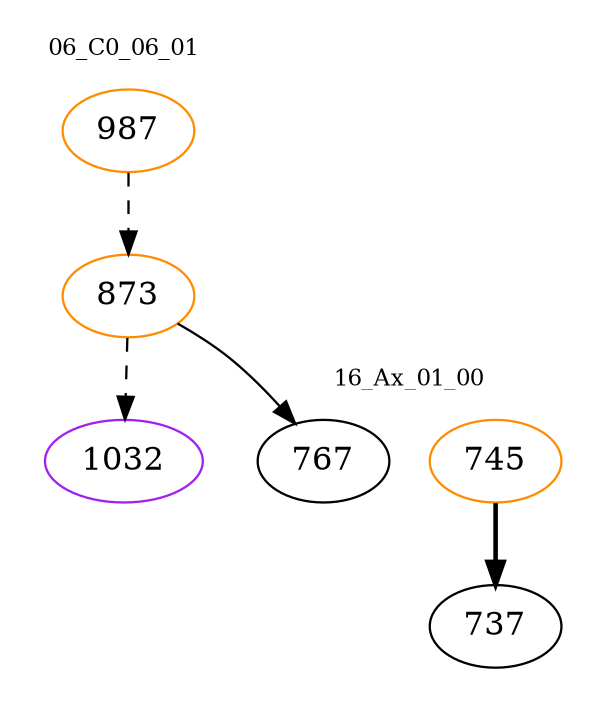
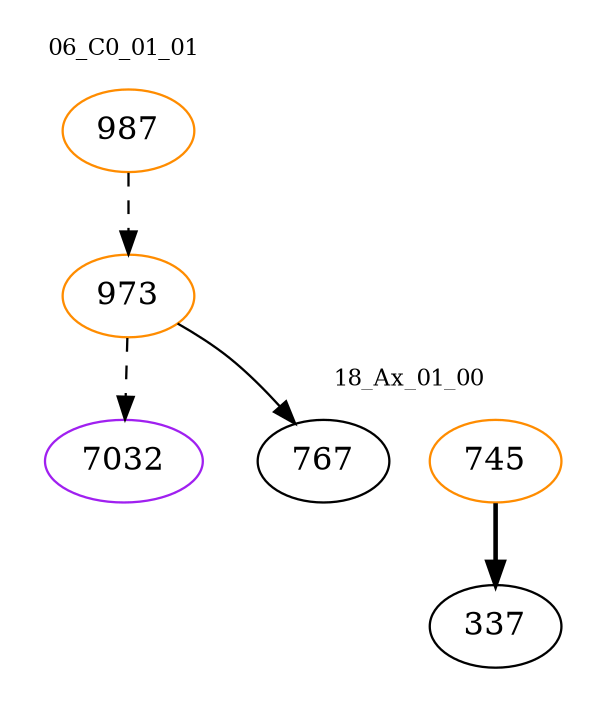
  digraph {
    fontname="DejaVu Serif"
    node [color=darkorange fontname="DejaVu Serif"]
    edge [color=black fontname="DejaVu Serif" style=dashed]
    n1 [label=745]
-   n2 [color=black label=737]
+   n2 [color=black label=337]
    n3 [color=black label=767]
    n4 [label=987]
-   n5 [label=873]
-   n6 [color=purple label=1032]
+   n5 [label=973]
+   n6 [color=purple label=7032]
    subgraph cluster_1 {
      color=white
      fontsize=10
-     label="16_Ax_01_00"
+     label="18_Ax_01_00"
      n1
      n2
      n3
    }
    subgraph cluster_2 {
      color=white
      fontsize=10
-     label="06_C0_06_01"
+     label="06_C0_01_01"
      n4
      n5
      n6
    }
    n1 -> n2 [style=bold]
    n4 -> n5
    n5 -> n3 [style=solid]
    n5 -> n6
  }
